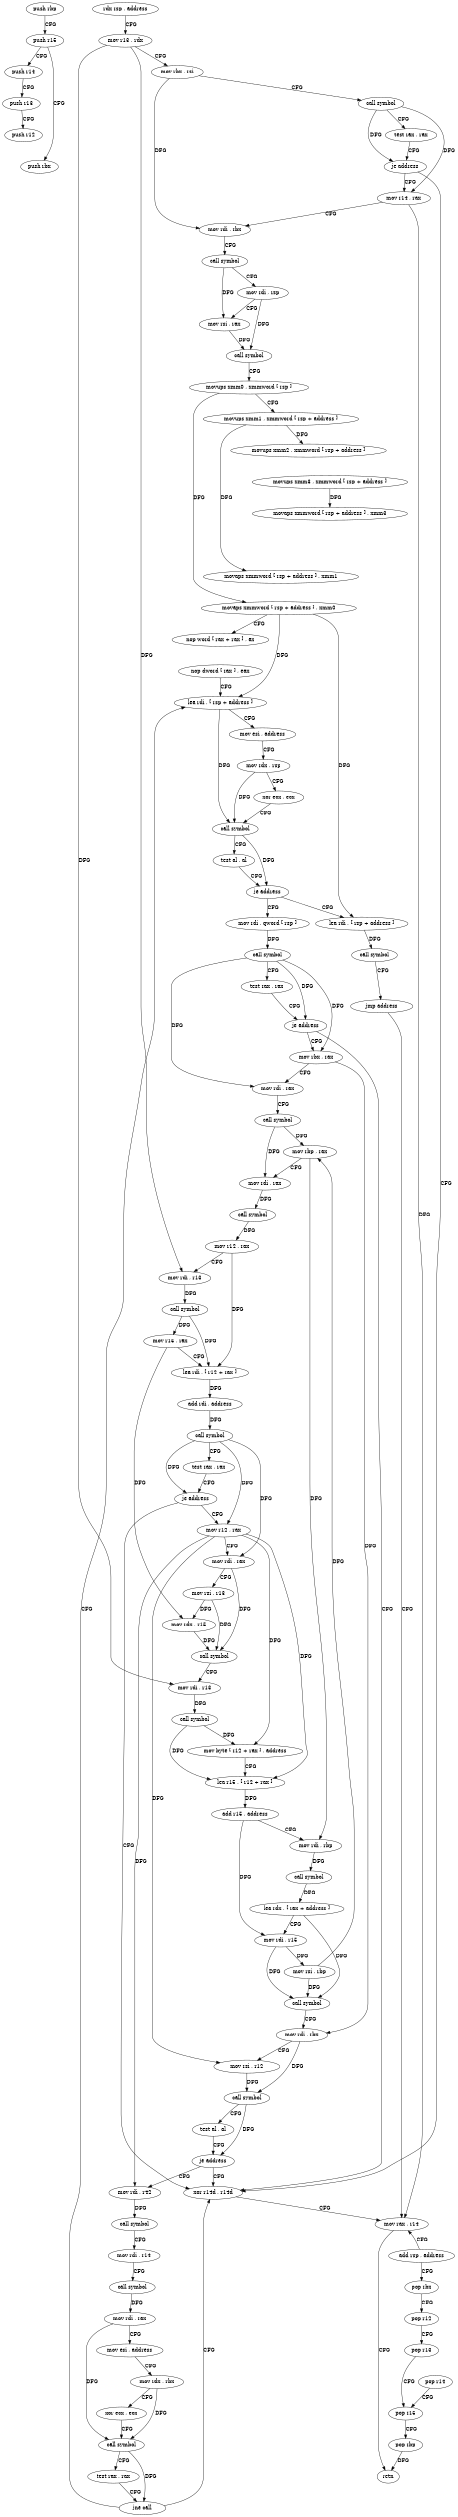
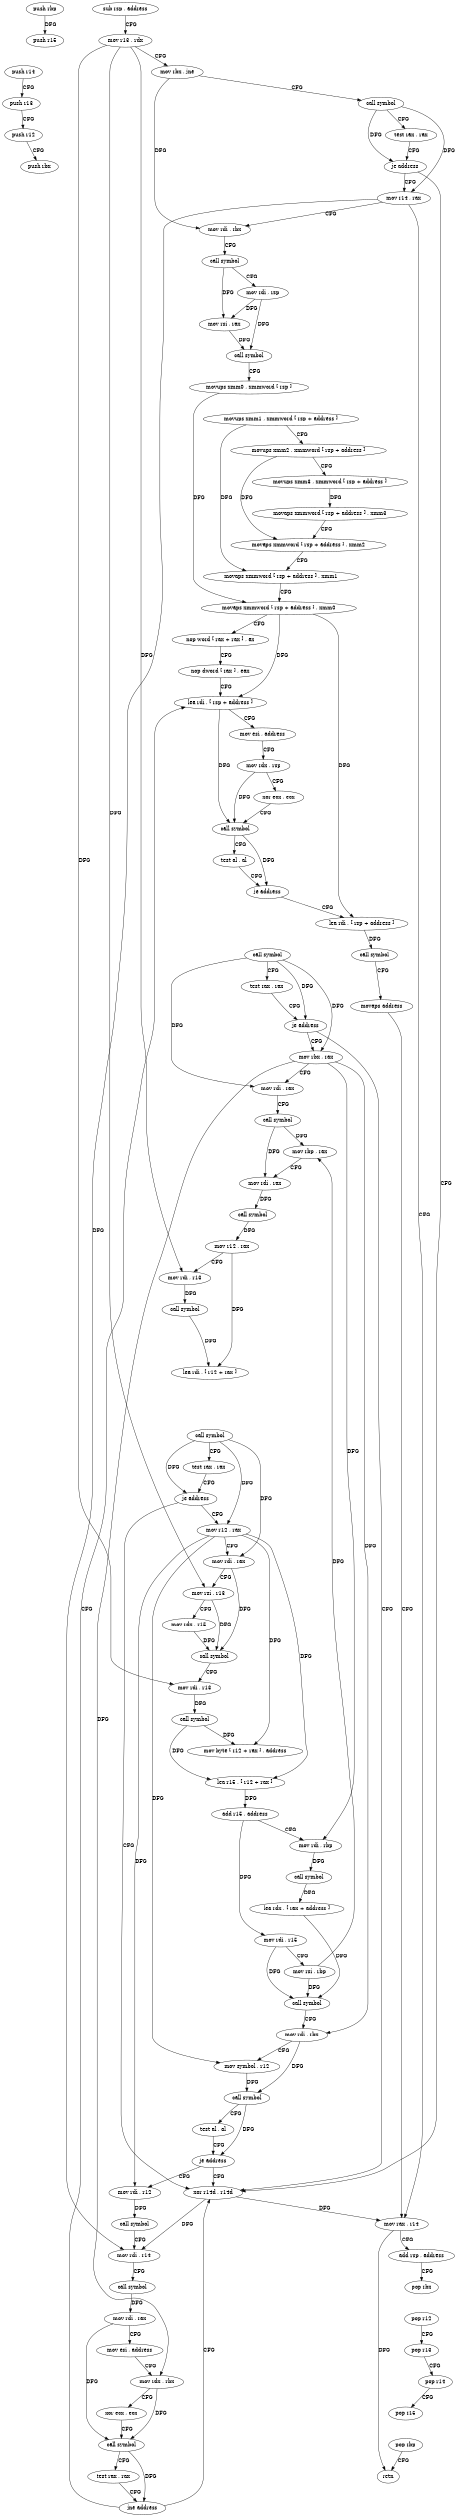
  digraph {
    n1 [label="push rbp"]
    n2 [label="push r15"]
    n3 [label="push r14"]
    n4 [label="push r13"]
    n5 [label="push r12"]
    n6 [label="push rbx"]
-   n7 [label="rdx rsp , address"]
+   n7 [label="sub rsp , address"]
    n8 [label="mov r13 , rdx"]
-   n9 [label="mov rbx , rsi"]
+   n9 [label="mov rbx , jne"]
    n10 [label="mov rdi , r13"]
    n11 [label="mov rsi , r13"]
    n12 [label="mov rdi , r13"]
    n13 [label="call symbol"]
    n14 [label="mov rdi , rbx"]
    n15 [label="call symbol"]
    n16 [label="mov rdx , r15"]
    n17 [label="call symbol"]
    n18 [label="call symbol"]
    n19 [label="test rax , rax"]
    n20 [label="je address"]
    n21 [label="mov r14 , rax"]
    n22 [label="call symbol"]
    n23 [label="xor r14d , r14d"]
    n24 [label="mov rax , r14"]
    n25 [label="mov rdi , r14"]
    n26 [label="add rsp , address"]
    n27 [label=retn]
    n28 [label="call symbol"]
    n29 [label="pop rbx"]
    n30 [label="mov rdi , rsp"]
    n31 [label="mov rsi , rax"]
    n32 [label="call symbol"]
    n33 [label="movups xmm0 , xmmword [ rsp ]"]
    n34 [label="movups xmm1 , xmmword [ rsp + address ]"]
    n35 [label="movaps xmmword [ rsp + address ] , xmm0"]
    n36 [label="movups xmm2 , xmmword [ rsp + address ]"]
    n37 [label="movaps xmmword [ rsp + address ] , xmm1"]
    n38 [label="nop word [ rax + rax ] , ax"]
    n39 [label="lea rdi , [ rsp + address ]"]
    n40 [label="lea rdi , [ rsp + address ]"]
    n41 [label="movups xmm3 , xmmword [ rsp + address ]"]
+   n42 [label="movaps xmmword [ rsp + address ] , xmm2"]
    n43 [label="movaps xmmword [ rsp + address ] , xmm3"]
    n44 [label="nop dword [ rax ] , eax"]
    n45 [label="mov esi , address"]
    n46 [label="call symbol"]
    n47 [label="call symbol"]
    n48 [label="mov rdx , rsp"]
    n49 [label="test al , al"]
    n50 [label="je address"]
-   n51 [label="jmp address"]
-   n52 [label="mov rdi , qword [ rsp ]"]
+   n51 [label="movaps address"]
    n53 [label="call symbol"]
    n54 [label="test rax , rax"]
    n55 [label="je address"]
    n56 [label="mov rbx , rax"]
    n57 [label="mov rdi , rax"]
    n58 [label="mov rdi , rbx"]
    n59 [label="mov rdx , rbx"]
    n60 [label="call symbol"]
-   n61 [label="mov rsi , r12"]
+   n61 [label="mov symbol , r12"]
    n62 [label="call symbol"]
    n63 [label="call symbol"]
    n64 [label="xor ecx , ecx"]
    n65 [label="pop r12"]
    n66 [label="pop r13"]
    n67 [label="pop r14"]
    n68 [label="pop r15"]
    n69 [label="pop rbp"]
    n70 [label="mov rbp , rax"]
    n71 [label="mov rdi , rax"]
    n72 [label="mov rdi , rbp"]
    n73 [label="call symbol"]
    n74 [label="call symbol"]
    n75 [label="mov rsi , rbp"]
    n76 [label="call symbol"]
    n77 [label="mov r12 , rax"]
    n78 [label="lea rdi , [ r12 + rax ]"]
-   n79 [label="add rdi , address"]
-   n80 [label="mov r15 , rax"]
    n81 [label="call symbol"]
    n82 [label="test rax , rax"]
    n83 [label="je address"]
    n84 [label="mov r12 , rax"]
    n85 [label="mov rdi , rax"]
    n86 [label="mov byte [ r12 + rax ] , address"]
    n87 [label="lea r15 , [ r12 + rax ]"]
-   n88 [label="mov rdi , r42"]
+   n88 [label="mov rdi , r12"]
    n89 [label="add r15 , address"]
    n90 [label="call symbol"]
    n91 [label="mov rdi , r15"]
    n92 [label="lea rdx , [ rax + address ]"]
    n93 [label="test al , al"]
    n94 [label="je address"]
    n95 [label="mov rdi , rax"]
    n96 [label="mov esi , address"]
    n97 [label="test rax , rax"]
-   n98 [label="jne call"]
+   n98 [label="jne address"]
    n99 [label="xor ecx , ecx"]
-   n1 -> n2 [label=CFG]
-   n2 -> n3 [label=CFG]
+   n1 -> n2 [label=DFG]
    n3 -> n4 [label=CFG]
    n4 -> n5 [label=CFG]
-   n2 -> n6 [label=CFG]
+   n5 -> n6 [label=CFG]
    n7 -> n8 [label=CFG]
    n8 -> n9 [label=CFG]
    n8 -> n10 [label=DFG]
+   n8 -> n11 [label=DFG]
    n8 -> n12 [label=DFG]
    n9 -> n13 [label=CFG]
    n9 -> n14 [label=DFG]
    n10 -> n15 [label=DFG]
-   n11 -> n16 [label=DFG]
+   n11 -> n16 [label=CFG]
    n11 -> n17 [label=DFG]
    n12 -> n18 [label=DFG]
    n13 -> n19 [label=CFG]
    n13 -> n20 [label=DFG]
    n13 -> n21 [label=DFG]
    n14 -> n22 [label=CFG]
    n15 -> n78 [label=DFG]
-   n15 -> n80 [label=DFG]
    n16 -> n17 [label=DFG]
    n17 -> n12 [label=CFG]
    n18 -> n86 [label=DFG]
    n18 -> n87 [label=DFG]
    n19 -> n20 [label=CFG]
    n20 -> n21 [label=CFG]
    n20 -> n23 [label=CFG]
    n21 -> n14 [label=CFG]
-   n21 -> n24 [label=DFG]
+   n21 -> n24 [label=CFG]
+   n21 -> n25 [label=DFG]
    n22 -> n30 [label=CFG]
    n22 -> n31 [label=DFG]
-   n23 -> n24 [label=CFG]
-   n26 -> n24 [label=CFG]
-   n24 -> n27 [label=CFG]
+   n23 -> n24 [label=DFG]
+   n23 -> n25 [label=DFG]
+   n24 -> n26 [label=CFG]
+   n24 -> n27 [label=DFG]
    n25 -> n28 [label=CFG]
    n26 -> n29 [label=CFG]
    n28 -> n95 [label=DFG]
-   n29 -> n65 [label=CFG]
-   n30 -> n31 [label=CFG]
+   n30 -> n31 [label=DFG]
    n30 -> n32 [label=DFG]
    n31 -> n32 [label=DFG]
    n32 -> n33 [label=CFG]
-   n33 -> n34 [label=CFG]
    n33 -> n35 [label=DFG]
-   n34 -> n36 [label=DFG]
+   n34 -> n36 [label=CFG]
    n34 -> n37 [label=DFG]
    n35 -> n38 [label=CFG]
    n35 -> n39 [label=DFG]
    n35 -> n40 [label=DFG]
+   n36 -> n41 [label=CFG]
+   n36 -> n42 [label=DFG]
+   n37 -> n35 [label=CFG]
+   n38 -> n44 [label=CFG]
    n39 -> n45 [label=CFG]
    n39 -> n46 [label=DFG]
    n40 -> n47 [label=DFG]
    n41 -> n43 [label=DFG]
+   n42 -> n37 [label=CFG]
+   n43 -> n42 [label=CFG]
    n44 -> n39 [label=CFG]
    n45 -> n48 [label=CFG]
    n46 -> n49 [label=CFG]
    n46 -> n50 [label=DFG]
    n47 -> n51 [label=CFG]
    n48 -> n46 [label=DFG]
    n48 -> n99 [label=CFG]
    n49 -> n50 [label=CFG]
    n50 -> n40 [label=CFG]
-   n50 -> n52 [label=CFG]
    n51 -> n24 [label=CFG]
-   n52 -> n53 [label=DFG]
    n53 -> n54 [label=CFG]
    n53 -> n55 [label=DFG]
    n53 -> n56 [label=DFG]
    n53 -> n57 [label=DFG]
    n54 -> n55 [label=CFG]
    n55 -> n23 [label=CFG]
    n55 -> n56 [label=CFG]
    n56 -> n57 [label=CFG]
    n56 -> n58 [label=DFG]
+   n56 -> n59 [label=DFG]
    n57 -> n60 [label=CFG]
    n58 -> n61 [label=CFG]
    n58 -> n62 [label=DFG]
    n59 -> n63 [label=DFG]
    n59 -> n64 [label=CFG]
    n60 -> n70 [label=DFG]
    n60 -> n71 [label=DFG]
    n61 -> n62 [label=DFG]
    n62 -> n93 [label=CFG]
    n62 -> n94 [label=DFG]
    n63 -> n97 [label=CFG]
    n63 -> n98 [label=DFG]
    n64 -> n63 [label=CFG]
    n65 -> n66 [label=CFG]
-   n66 -> n68 [label=CFG]
+   n66 -> n67 [label=CFG]
    n67 -> n68 [label=CFG]
-   n68 -> n69 [label=CFG]
-   n69 -> n27 [label=DFG]
+   n69 -> n27 [label=CFG]
    n70 -> n71 [label=CFG]
-   n70 -> n72 [label=DFG]
+   n56 -> n72 [label=DFG]
    n71 -> n73 [label=DFG]
    n72 -> n74 [label=DFG]
    n73 -> n77 [label=DFG]
    n74 -> n92 [label=DFG]
    n75 -> n70 [label=DFG]
    n75 -> n76 [label=DFG]
    n76 -> n58 [label=CFG]
    n77 -> n10 [label=CFG]
    n77 -> n78 [label=DFG]
-   n78 -> n79 [label=DFG]
-   n79 -> n81 [label=DFG]
-   n80 -> n16 [label=DFG]
-   n80 -> n78 [label=CFG]
    n81 -> n82 [label=CFG]
    n81 -> n83 [label=DFG]
    n81 -> n84 [label=DFG]
    n81 -> n85 [label=DFG]
    n82 -> n83 [label=CFG]
    n83 -> n23 [label=CFG]
    n83 -> n84 [label=CFG]
    n84 -> n61 [label=DFG]
    n84 -> n85 [label=CFG]
    n84 -> n86 [label=DFG]
    n84 -> n87 [label=DFG]
    n84 -> n88 [label=DFG]
    n85 -> n11 [label=CFG]
    n85 -> n17 [label=DFG]
-   n86 -> n87 [label=CFG]
    n87 -> n89 [label=DFG]
    n88 -> n90 [label=DFG]
    n89 -> n72 [label=CFG]
    n89 -> n91 [label=DFG]
    n90 -> n25 [label=CFG]
-   n91 -> n75 [label=DFG]
+   n91 -> n75 [label=CFG]
    n91 -> n76 [label=DFG]
    n92 -> n76 [label=DFG]
-   n92 -> n91 [label=CFG]
    n93 -> n94 [label=CFG]
    n94 -> n23 [label=CFG]
    n94 -> n88 [label=CFG]
    n95 -> n63 [label=DFG]
    n95 -> n96 [label=CFG]
    n96 -> n59 [label=CFG]
    n97 -> n98 [label=CFG]
    n98 -> n23 [label=CFG]
    n98 -> n39 [label=CFG]
    n99 -> n46 [label=CFG]
  }
